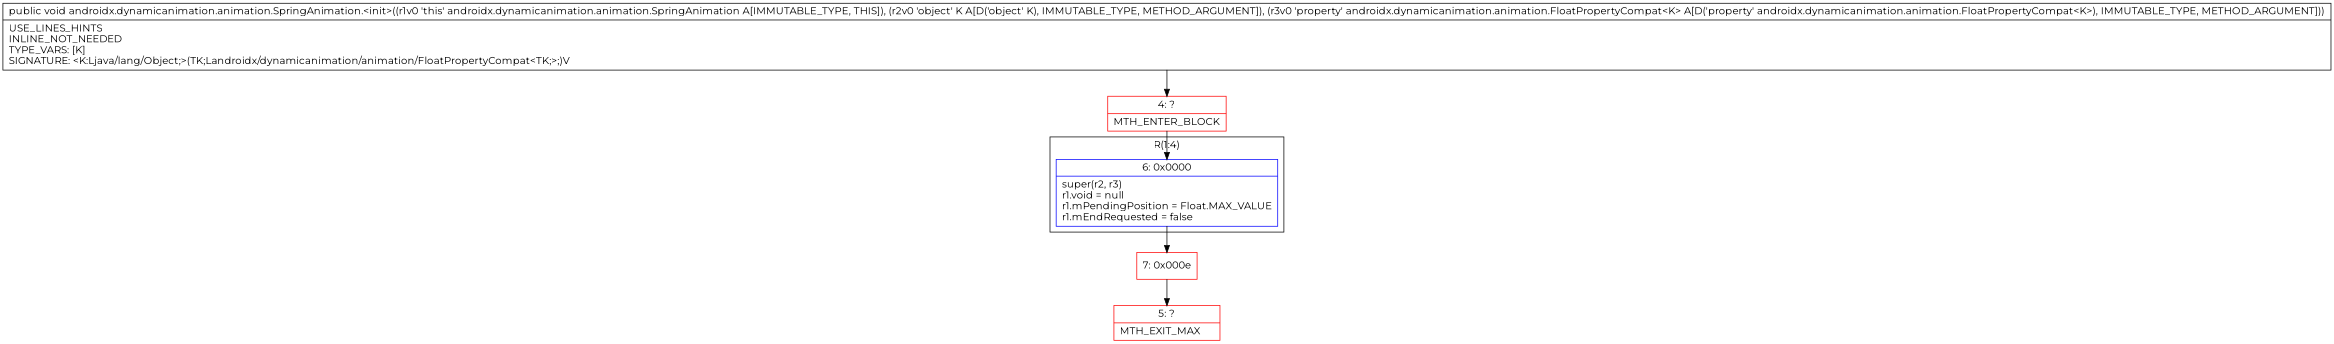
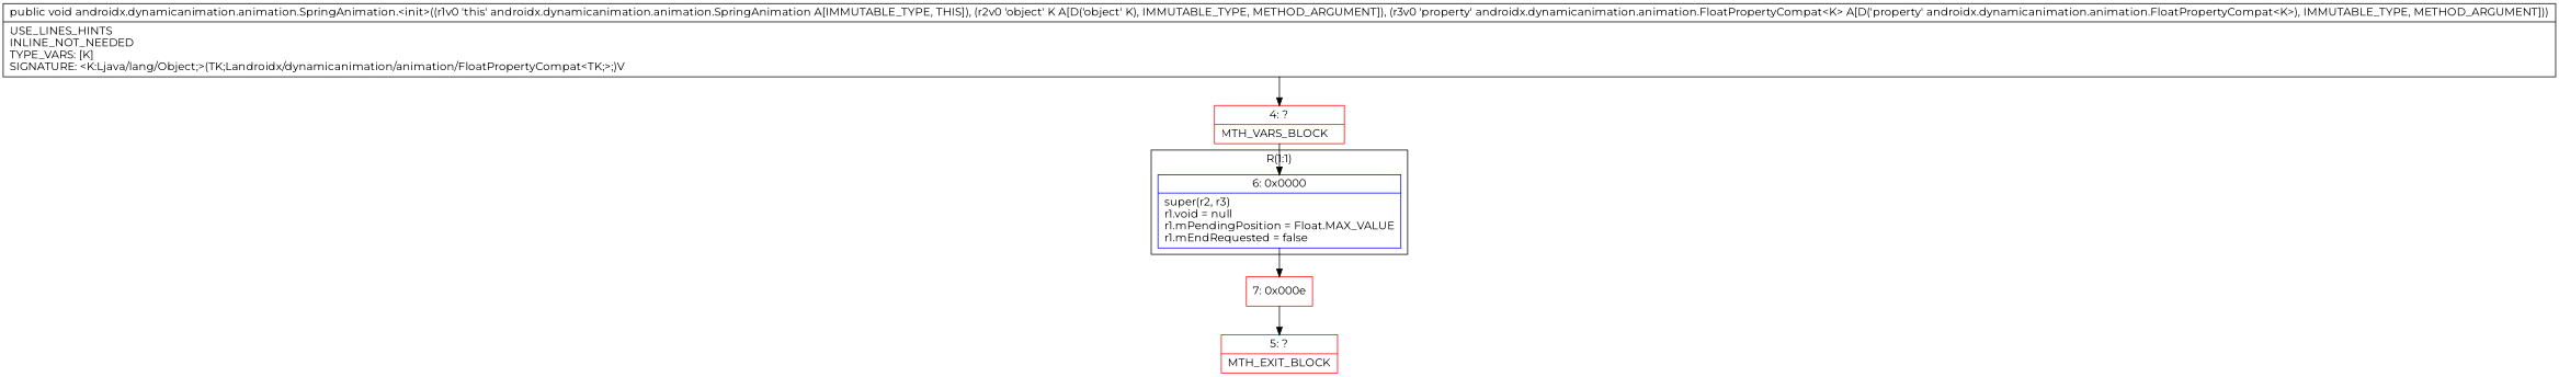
  digraph {
    fontname=Montserrat
    node [color=red fontname=Montserrat shape=record]
    edge [fontname=Montserrat]
    n1 [color=blue label="{6\:\ 0x0000|super(r2, r3)\lr1.void = null\lr1.mPendingPosition = Float.MAX_VALUE\lr1.mEndRequested = false\l}"]
    n2 [label="{7\:\ 0x000e}"]
-   n3 [label="{5\:\ ?|MTH_EXIT_MAX\l}"]
-   n4 [label="{4\:\ ?|MTH_ENTER_BLOCK\l}"]
+   n3 [label="{5\:\ ?|MTH_EXIT_BLOCK\l}"]
+   n4 [label="{4\:\ ?|MTH_VARS_BLOCK\l}"]
    n5 [label="{public void androidx.dynamicanimation.animation.SpringAnimation.\<init\>((r1v0 'this' androidx.dynamicanimation.animation.SpringAnimation A[IMMUTABLE_TYPE, THIS]), (r2v0 'object' K A[D('object' K), IMMUTABLE_TYPE, METHOD_ARGUMENT]), (r3v0 'property' androidx.dynamicanimation.animation.FloatPropertyCompat\<K\> A[D('property' androidx.dynamicanimation.animation.FloatPropertyCompat\<K\>), IMMUTABLE_TYPE, METHOD_ARGUMENT]))  | USE_LINES_HINTS\lINLINE_NOT_NEEDED\lTYPE_VARS: [K]\lSIGNATURE: \<K:Ljava\/lang\/Object;\>(TK;Landroidx\/dynamicanimation\/animation\/FloatPropertyCompat\<TK;\>;)V\l}" color=""]
    subgraph cluster_1 {
-     label="R(1:4)"
+     label="R(1:1)"
      n1
    }
    n1 -> n2
    n2 -> n3
    n4 -> n1
    n5 -> n4
  }
